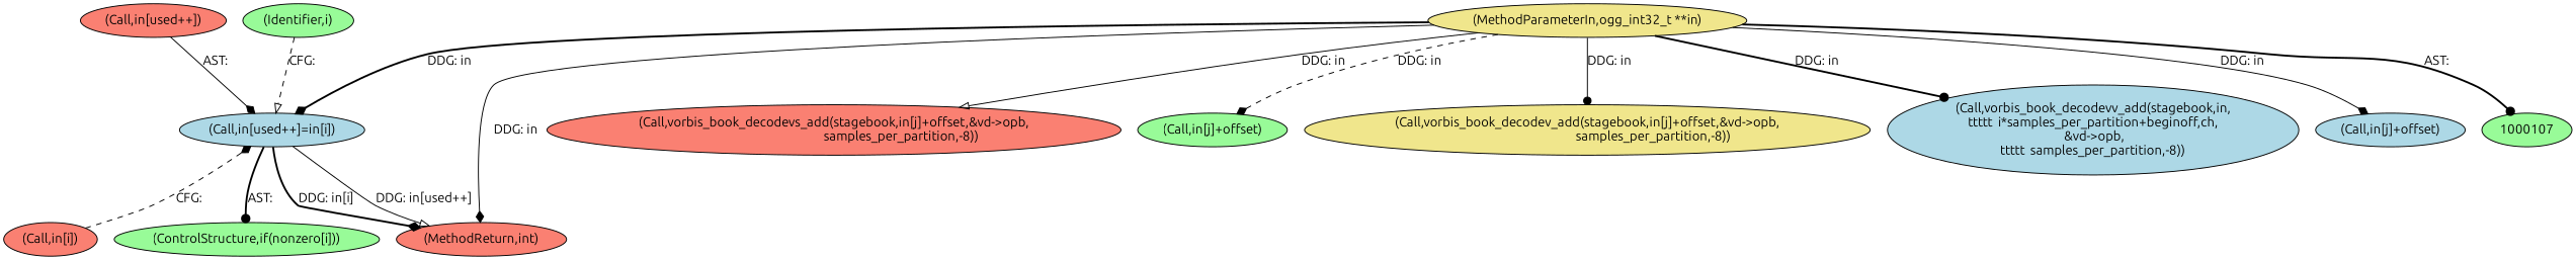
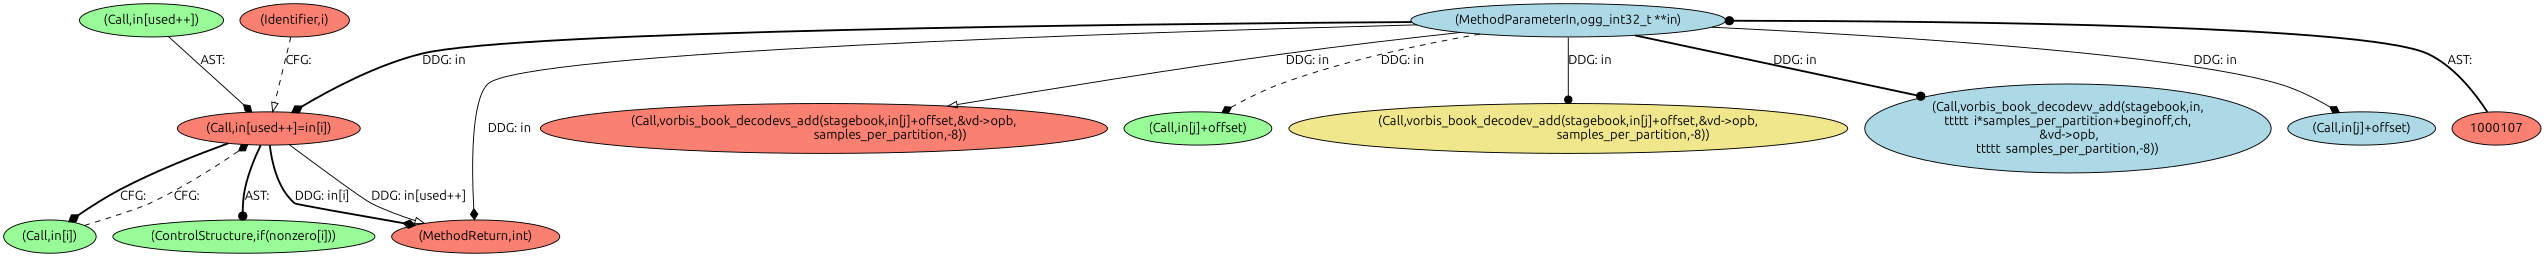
  digraph {
    fontname=Ubuntu
    node [fillcolor=salmon fontname=Ubuntu style=filled]
    edge [arrowhead=diamond fontname=Ubuntu style=bold]
-   n1 [fillcolor=lightblue label="(Call,in[used++]=in[i])"]
-   n2 [label="(Call,in[i])"]
+   n1 [label="(Call,in[used++]=in[i])"]
+   n2 [fillcolor=palegreen label="(Call,in[i])"]
    n3 [fillcolor=palegreen label="(ControlStructure,if(nonzero[i]))"]
    n4 [label="(MethodReturn,int)"]
-   n5 [fillcolor=khaki label="(MethodParameterIn,ogg_int32_t **in)"]
+   n5 [fillcolor=lightblue label="(MethodParameterIn,ogg_int32_t **in)"]
    n6 [label="(Call,vorbis_book_decodevs_add(stagebook,in[j]+offset,&vd->opb,\n                                                samples_per_partition,-8))"]
    n7 [fillcolor=palegreen label="(Call,in[j]+offset)"]
    n8 [fillcolor=khaki label="(Call,vorbis_book_decodev_add(stagebook,in[j]+offset,&vd->opb,\n                                               samples_per_partition,-8))"]
    n9 [fillcolor=lightblue label="(Call,vorbis_book_decodevv_add(stagebook,in,\n\t\t\t\t\t  i*samples_per_partition+beginoff,ch,\n &vd->opb,\n\t\t\t\t\t  samples_per_partition,-8))"]
    n10 [fillcolor=lightblue label="(Call,in[j]+offset)"]
-   1000107 [fillcolor=palegreen]
-   n12 [label="(Call,in[used++])"]
-   n13 [fillcolor=palegreen label="(Identifier,i)"]
+   1000107
+   n12 [fillcolor=palegreen label="(Call,in[used++])"]
+   n13 [label="(Identifier,i)"]
+   n1 -> n2 [label="CFG: "]
    n1 -> n3 [arrowhead=dot label="AST: "]
    n1 -> n4 [label="DDG: in[i]"]
    n1 -> n4 [arrowhead=onormal label="DDG: in[used++]" style=solid]
    n2 -> n1 [label="CFG: " style=dashed]
    n5 -> n1 [label="DDG: in"]
    n5 -> n4 [label="DDG: in" style=solid]
    n5 -> n6 [arrowhead=onormal label="DDG: in" style=solid]
    n5 -> n7 [label="DDG: in" style=dashed]
    n5 -> n8 [arrowhead=dot label="DDG: in" style=solid]
    n5 -> n9 [arrowhead=dot label="DDG: in"]
    n5 -> n10 [label="DDG: in" style=solid]
-   n5 -> 1000107 [arrowhead=dot label="AST: "]
+   1000107 -> n5 [arrowhead=dot label="AST: "]
    n12 -> n1 [label="AST: " style=solid]
    n13 -> n1 [arrowhead=onormal label="CFG: " style=dashed]
  }
